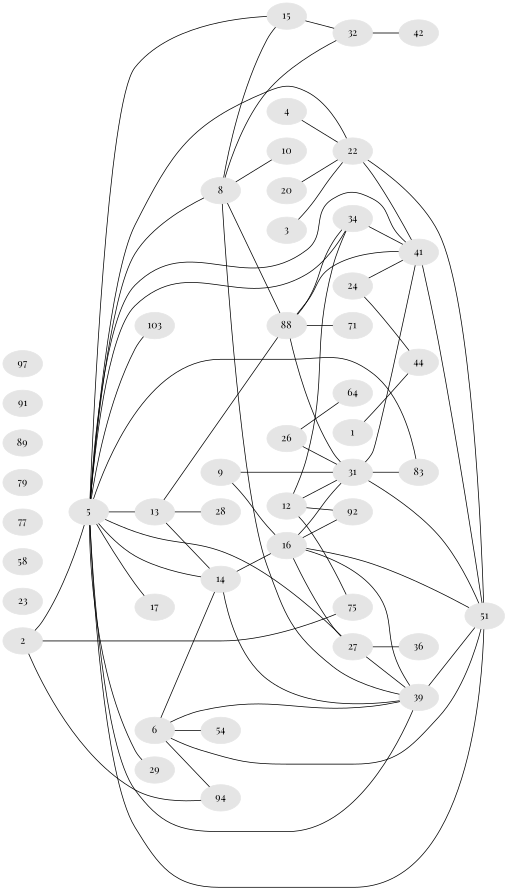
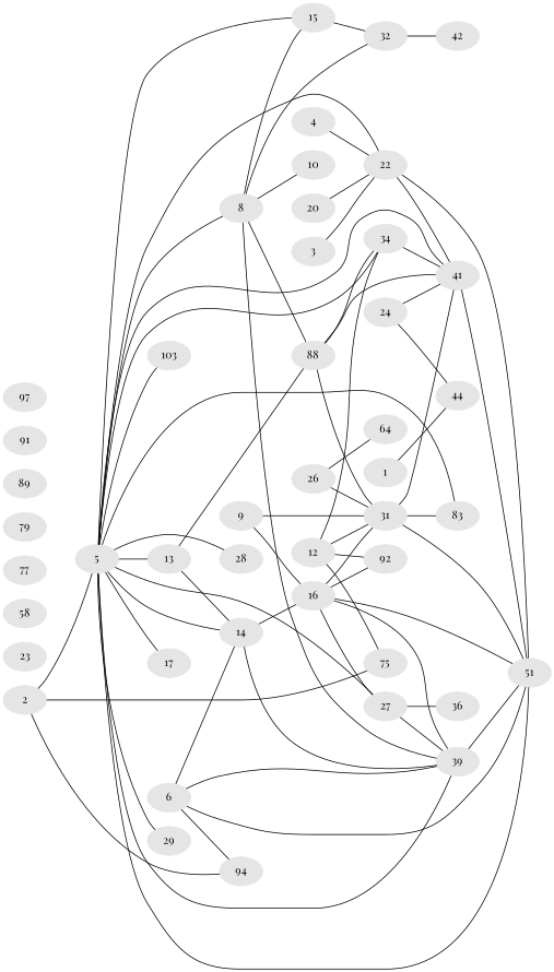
  graph {
    fontname="Playfair Display"
    rankdir=LR
    node [color=gray90 fontname="Playfair Display" style=filled]
    edge [fontname="Playfair Display"]
    44 [super="+87"]
    1
    2 [super="+7+58+25"]
    5 [super="+67+30+46"]
    n5 [label=75]
    94
    22 [super="+40"]
    8 [super="+11+61+35"]
    13 [super="+45"]
    14 [super="+75"]
    15 [super="+88"]
    17 [super="+86"]
    27 [super="+52"]
    28 [super="+37"]
    29
    34 [super="+76"]
    39 [super="+69+50"]
    41 [super="+96+78+80"]
    51 [super="+55+73"]
    83
    103
    3
    4 [super="+70"]
    10
    n25 [label=88 super="+19+100+68"]
    32
    16 [super="+66+21"]
    36
    31 [super="+49+93+33"]
    6 [super="+48"]
-   54
-   71
    42 [super="+62"]
    9 [super="+98"]
    92
    12 [super="+43+47"]
    20
    23
    24
    26 [super="+99"]
    64 [super="+81"]
    n42 [label=58]
    77
    79
    n45 [label=89]
    91
    97
    1 -- 44
    2 -- 5
    2 -- n5
    2 -- 94
    5 -- 22
    5 -- 8
    5 -- 13
    5 -- 14
    5 -- 15
    5 -- 17
    5 -- 27
-   13 -- 28
+   5 -- 28
    5 -- 29
    5 -- 34
    5 -- 39 [weight=2]
    5 -- 41
    5 -- 51
    5 -- 83
    5 -- 103
    22 -- 41
    22 -- 51
    8 -- 15
    8 -- 39
    8 -- 10
    8 -- n25
    8 -- 32
    13 -- 14
    13 -- n25
    14 -- 39
    14 -- 16
    15 -- 32
    27 -- 39
    27 -- 36
    34 -- 41
    39 -- 51
    41 -- 51
    3 -- 22
    4 -- 22
    n25 -- 34
    n25 -- 41
    n25 -- 31
-   n25 -- 71
    32 -- 42
    16 -- 27
    16 -- 39
    16 -- 51
    16 -- 31
    16 -- 92
    31 -- 41
    31 -- 51
    31 -- 83
    6 -- 94
    6 -- 14
    6 -- 39
    6 -- 51 [weight=2]
-   6 -- 54
    9 -- 16
    9 -- 31
    12 -- n5
    12 -- 34
    12 -- 31
    12 -- 92
    20 -- 22
    24 -- 44
    24 -- 41
    26 -- 31 [weight=2]
    26 -- 64
  }
